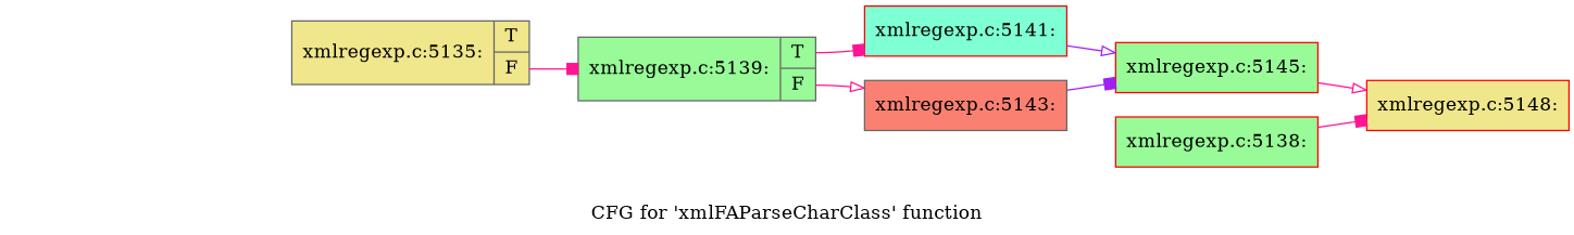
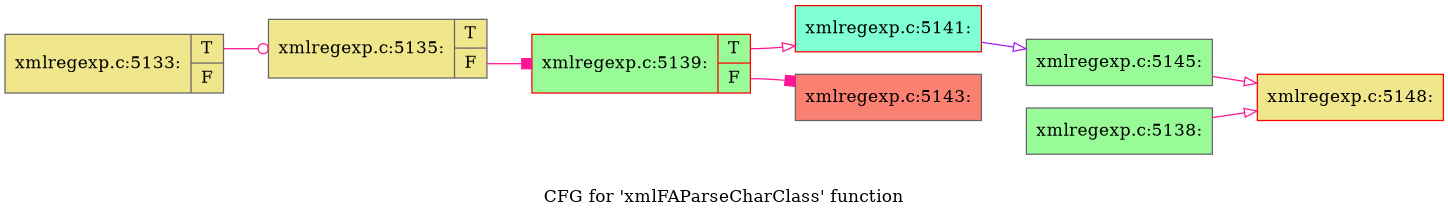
  digraph {
    label="CFG for 'xmlFAParseCharClass' function"
    rankdir=LR
    node [color=gray40 fillcolor=khaki shape=record style=filled]
    edge [arrowhead=box color=deeppink]
+   n1 [label="{xmlregexp.c:5133:|{<s0>T|<s1>F}}"]
    n2 [label="{xmlregexp.c:5135:|{<s0>T|<s1>F}}"]
-   n3 [fillcolor=palegreen label="{xmlregexp.c:5139:|{<s0>T|<s1>F}}"]
-   n4 [color=red fillcolor=palegreen label="{xmlregexp.c:5138:}"]
+   n3 [color=red fillcolor=palegreen label="{xmlregexp.c:5139:|{<s0>T|<s1>F}}"]
+   n4 [fillcolor=palegreen label="{xmlregexp.c:5138:}"]
    n5 [color=red label="{xmlregexp.c:5148:}"]
    n6 [color=red fillcolor=aquamarine label="{xmlregexp.c:5141:}"]
    n7 [fillcolor=salmon label="{xmlregexp.c:5143:}"]
-   n8 [color=red fillcolor=palegreen label="{xmlregexp.c:5145:}"]
+   n8 [fillcolor=palegreen label="{xmlregexp.c:5145:}"]
+   n1 -> n2 [arrowhead=odot tailport=s0]
    n2 -> n3 [tailport=s1]
-   n3 -> n6 [tailport=s0]
-   n3 -> n7 [arrowhead=onormal tailport=s1]
-   n4 -> n5
+   n3 -> n6 [arrowhead=onormal tailport=s0]
+   n3 -> n7 [tailport=s1]
+   n4 -> n5 [arrowhead=onormal]
    n6 -> n8 [arrowhead=onormal color=purple]
-   n7 -> n8 [color=purple]
    n8 -> n5 [arrowhead=onormal]
  }
